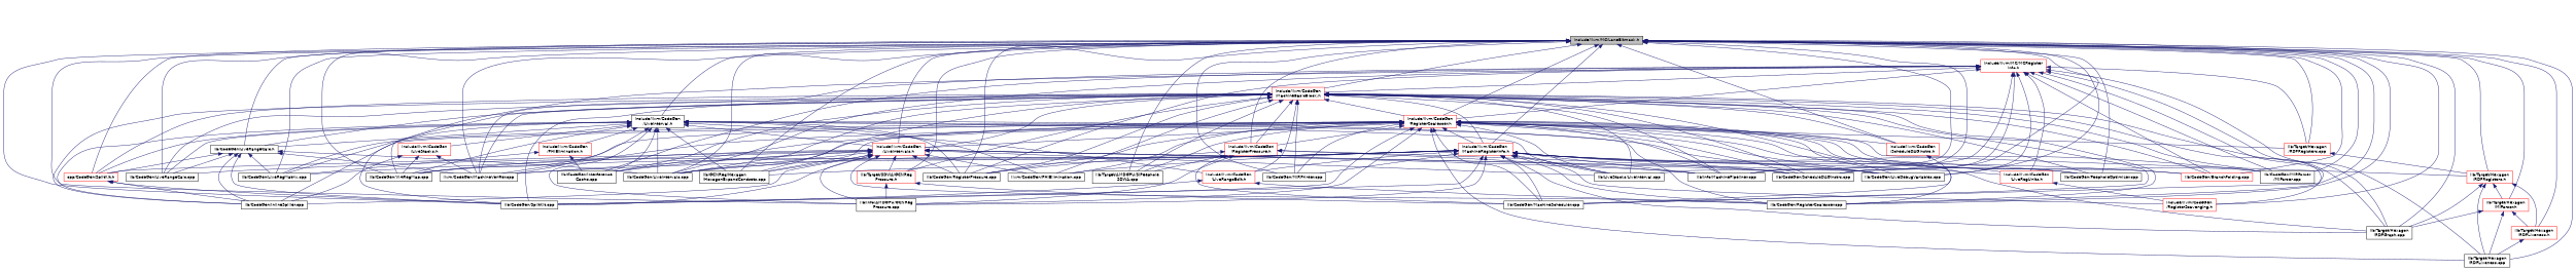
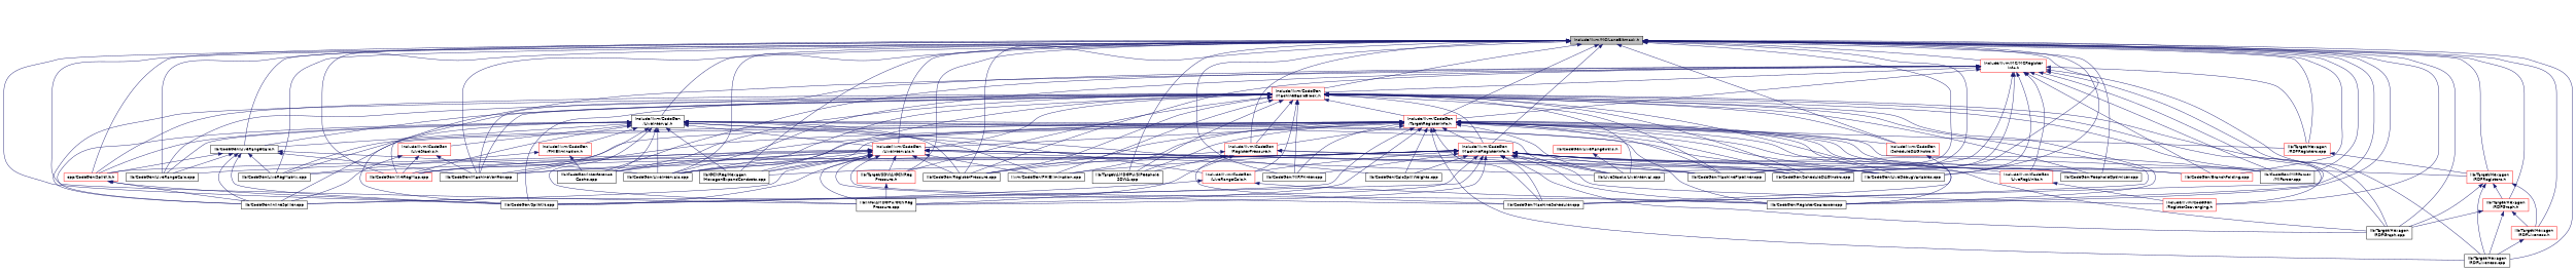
  digraph {
    node [color=black fontname=Helvetica fontsize=10 shape=box]
    edge [color=midnightblue dir=back fontname=Helvetica fontsize=10 labelfontname=Helvetica labelfontsize=10 style=solid]
    n1 [fillcolor=grey75 fontcolor=black height=0.2 label="include/llvm/MC/LaneBitmask.h" style=filled width=0.4]
    n2 [height=0.2 label="include/llvm/CodeGen\l/LiveInterval.h" width=0.4]
    n3 [height=0.2 label="lib/CodeGen/LiveRegMatrix.cpp" width=0.4]
    n4 [color=red height=0.2 label="include/llvm/CodeGen\l/LiveIntervals.h" width=0.4]
    n5 [height=0.2 label="lib/LiveStacks/LiveInterval.cpp" width=0.4]
    n6 [height=0.2 label="lib/CodeGen/LiveIntervals.cpp" width=0.4]
-   n7 [height=0.2 label="lib/Info/MachinePipeliner.cpp" width=0.4]
+   n7 [height=0.2 label="lib/CodeGen/MachinePipeliner.cpp" width=0.4]
    n8 [height=0.2 label="lib/CodeGen/MachineScheduler.cpp" width=0.4]
-   n9 [height=0.2 label="llvm/CodeGen/MachineVerifier.cpp" width=0.4]
+   n9 [height=0.2 label="lib/CodeGen/MachineVerifier.cpp" width=0.4]
    n10 [height=0.2 label="lib/CodeGen/RegisterCoalescer.cpp" width=0.4]
    n11 [height=0.2 label="lib/CodeGen/RegisterPressure.cpp" width=0.4]
    n12 [height=0.2 label="lib/CodeGen/ScheduleDAGInstrs.cpp" width=0.4]
    n13 [height=0.2 label="lib/CodeGen/SplitKit.cpp" width=0.4]
    n14 [color=red height=0.2 label="cpp/CodeGen/SplitKit.h" width=0.4]
-   n15 [height=0.2 label="lib/CodeGen/VirtRegMap.cpp" width=0.4]
+   n15 [color=red height=0.2 label="lib/CodeGen/VirtRegMap.cpp" width=0.4]
    n16 [height=0.2 label="lib/Info/AMDGPU/GCNReg\lPressure.cpp" width=0.4]
    n17 [color=red height=0.2 label="lib/Target/SDWA/GCNReg\lPressure.h" width=0.4]
    n18 [height=0.2 label="lib/GCNReg/Hexagon\l/HexagonExpandCondsets.cpp" width=0.4]
    n19 [height=0.2 label="lib/CodeGen/LiveRangeCalc.cpp" width=0.4]
    n20 [height=0.2 label="lib/CodeGen/LiveRangeCalc.h" width=0.4]
    n21 [color=red height=0.2 label="include/llvm/CodeGen\l/RegisterScavenging.h" width=0.4]
    n22 [color=red height=0.2 label="include/llvm/CodeGen\l/MachineBasicBlock.h" width=0.4]
    n23 [color=red height=0.2 label="include/llvm/CodeGen\l/MachineRegisterInfo.h" width=0.4]
    n24 [color=red height=0.2 label="lib/CodeGen/BranchFolding.cpp" width=0.4]
    n25 [height=0.2 label="lib/CodeGen/MIRParser\l/MIParser.cpp" width=0.4]
    n26 [height=0.2 label="lib/CodeGen/MIRPrinter.cpp" width=0.4]
    n27 [height=0.2 label="lib/CodeGen/PeepholeOptimizer.cpp" width=0.4]
    n28 [height=0.2 label="lib/Target/AMDGPU/SIPeephole\lSDWA.cpp" width=0.4]
    n29 [height=0.2 label="lib/Target/Hexagon\l/RDFGraph.cpp" width=0.4]
    n30 [color=red height=0.2 label="include/llvm/CodeGen\l/RegisterPressure.h" width=0.4]
    n31 [color=red height=0.2 label="include/llvm/CodeGen\l/ScheduleDAGInstrs.h" width=0.4]
-   n32 [color=red height=0.2 label="include/llvm/CodeGen\l/RegisterCoalescer.h" width=0.4]
+   n32 [color=red height=0.2 label="include/llvm/CodeGen\l/TargetRegisterInfo.h" width=0.4]
    n33 [height=0.2 label="lib/Target/Hexagon\l/RDFLiveness.cpp" width=0.4]
    n34 [color=red height=0.2 label="lib/Target/Hexagon\l/RDFRegisters.cpp" width=0.4]
    n35 [color=red height=0.2 label="lib/Target/Hexagon\l/RDFRegisters.h" width=0.4]
-   n36 [color=red height=0.2 label="lib/Target/Hexagon\l/MIParser.h" width=0.4]
+   n36 [color=red height=0.2 label="lib/Target/Hexagon\l/RDFGraph.h" width=0.4]
    n37 [color=red height=0.2 label="lib/Target/Hexagon\l/RDFLiveness.h" width=0.4]
    n38 [color=red height=0.2 label="include/llvm/MC/MCRegister\lInfo.h" width=0.4]
    n39 [height=0.2 label="lib/CodeGen/LiveDebugVariables.cpp" width=0.4]
    n40 [color=red height=0.2 label="include/llvm/CodeGen\l/PHIElimination.h" width=0.4]
    n41 [height=0.2 label="lib/CodeGen/Interference\lCache.cpp" width=0.4]
+   n42 [height=0.2 label="lib/CodeGen/CalcSpillWeights.cpp" width=0.4]
    n43 [height=0.2 label="lib/CodeGen/InlineSpiller.cpp" width=0.4]
    n44 [height=0.2 label="llvm/CodeGen/PHIElimination.cpp" width=0.4]
-   n45 [color=red height=0.2 label="include/llvm/CodeGen\l/LiveRangeEdit.h" width=0.4]
+   n45 [color=red height=0.2 label="include/llvm/CodeGen\l/LiveRangeCalc.h" width=0.4]
    n46 [color=red height=0.2 label="include/llvm/CodeGen\l/LiveStacks.h" width=0.4]
    n47 [color=red height=0.2 label="include/llvm/CodeGen\l/LiveRegUnits.h" width=0.4]
+   n48 [color=red height=0.2 label="lib/CodeGen/LiveRangeUtils.h" width=0.4]
    n1 -> n2
    n1 -> n3
    n1 -> n4
    n1 -> n5
    n1 -> n6
    n1 -> n7
    n1 -> n8
    n1 -> n9
    n1 -> n10
    n1 -> n11
    n1 -> n12
    n1 -> n13
    n1 -> n14
    n1 -> n15
    n1 -> n16
    n1 -> n17
    n1 -> n18
    n1 -> n19
    n1 -> n20
    n1 -> n21
    n1 -> n22
    n1 -> n23
    n1 -> n24
    n1 -> n25
    n1 -> n26
    n1 -> n27
    n1 -> n28
    n1 -> n29
    n1 -> n30
    n1 -> n31
    n1 -> n32
    n1 -> n33
    n1 -> n34
    n1 -> n35
    n1 -> n36
    n1 -> n37
+   n1 -> n38
    n1 -> n39
    n2 -> n4
    n2 -> n5
    n2 -> n6
    n2 -> n9
    n2 -> n10
    n2 -> n11
    n2 -> n13
    n2 -> n14
    n2 -> n15
    n2 -> n16
    n2 -> n18
    n2 -> n19
    n2 -> n20
    n2 -> n39
    n2 -> n40
    n2 -> n41
+   n2 -> n42
    n2 -> n43
    n2 -> n44
    n2 -> n45
    n2 -> n46
    n4 -> n3
    n4 -> n5
    n4 -> n6
    n4 -> n7
-   n17 -> n8
+   n4 -> n8
    n4 -> n9
    n4 -> n10
    n4 -> n11
    n4 -> n12
    n4 -> n13
    n4 -> n14
    n4 -> n15
    n4 -> n16
    n4 -> n17
    n4 -> n18
    n4 -> n39
    n4 -> n41
    n4 -> n43
    n4 -> n44
    n14 -> n13
    n14 -> n43
    n17 -> n16
    n20 -> n3
    n20 -> n6
    n20 -> n9
    n20 -> n13
    n20 -> n14
    n20 -> n19
    n20 -> n43
    n22 -> n4
    n22 -> n5
    n22 -> n6
    n22 -> n7
    n22 -> n8
    n22 -> n9
    n22 -> n10
    n22 -> n11
    n22 -> n12
    n22 -> n13
    n22 -> n14
    n22 -> n15
    n22 -> n17
    n22 -> n18
    n22 -> n19
    n22 -> n20
    n22 -> n21
    n22 -> n23
-   n22 -> n24
    n22 -> n25
    n22 -> n26
    n22 -> n27
    n22 -> n28
    n22 -> n29
    n22 -> n30
    n22 -> n31
    n22 -> n32
    n22 -> n39
    n22 -> n41
    n22 -> n43
    n22 -> n44
    n22 -> n45
    n23 -> n5
    n23 -> n6
    n23 -> n7
    n23 -> n8
    n23 -> n9
    n23 -> n10
    n23 -> n12
    n23 -> n13
    n23 -> n15
    n23 -> n16
    n23 -> n18
    n23 -> n19
    n23 -> n21
    n23 -> n24
    n23 -> n25
    n23 -> n26
    n23 -> n27
    n23 -> n29
    n23 -> n39
+   n23 -> n42
+   n23 -> n43
    n23 -> n44
    n23 -> n45
    n23 -> n47
    n30 -> n7
    n30 -> n8
    n30 -> n11
    n30 -> n12
    n30 -> n16
    n30 -> n28
    n31 -> n8
    n32 -> n3
    n32 -> n4
    n32 -> n5
    n32 -> n6
    n32 -> n7
    n32 -> n8
    n32 -> n9
    n32 -> n10
    n32 -> n11
    n32 -> n12
    n32 -> n13
    n32 -> n15
    n32 -> n16
    n32 -> n18
    n32 -> n23
    n32 -> n24
    n32 -> n25
    n32 -> n26
    n32 -> n27
    n32 -> n28
    n32 -> n29
    n32 -> n30
    n32 -> n31
    n32 -> n33
    n32 -> n34
    n32 -> n35
    n32 -> n39
    n32 -> n41
+   n32 -> n42
    n32 -> n43
    n32 -> n44
    n32 -> n47
    n34 -> n35
    n35 -> n29
    n35 -> n33
    n35 -> n36
    n35 -> n37
    n36 -> n29
    n36 -> n33
    n36 -> n37
    n37 -> n33
    n38 -> n3
    n38 -> n6
    n38 -> n7
    n38 -> n9
    n38 -> n10
    n38 -> n11
    n38 -> n12
    n38 -> n22
    n38 -> n24
    n38 -> n25
    n38 -> n29
    n38 -> n32
    n38 -> n33
    n38 -> n34
    n38 -> n39
    n38 -> n41
    n38 -> n47
    n40 -> n3
    n40 -> n41
    n45 -> n10
    n45 -> n13
    n46 -> n9
    n46 -> n15
    n46 -> n43
    n47 -> n21
+   n48 -> n5
  }
